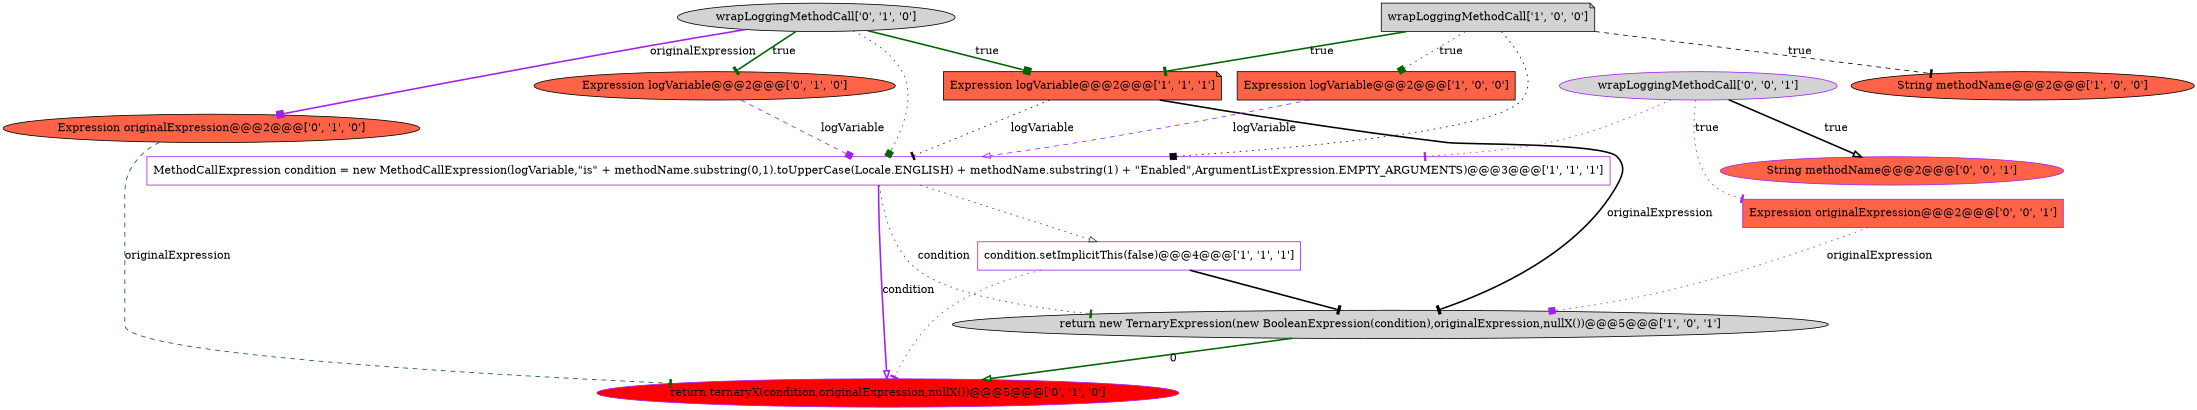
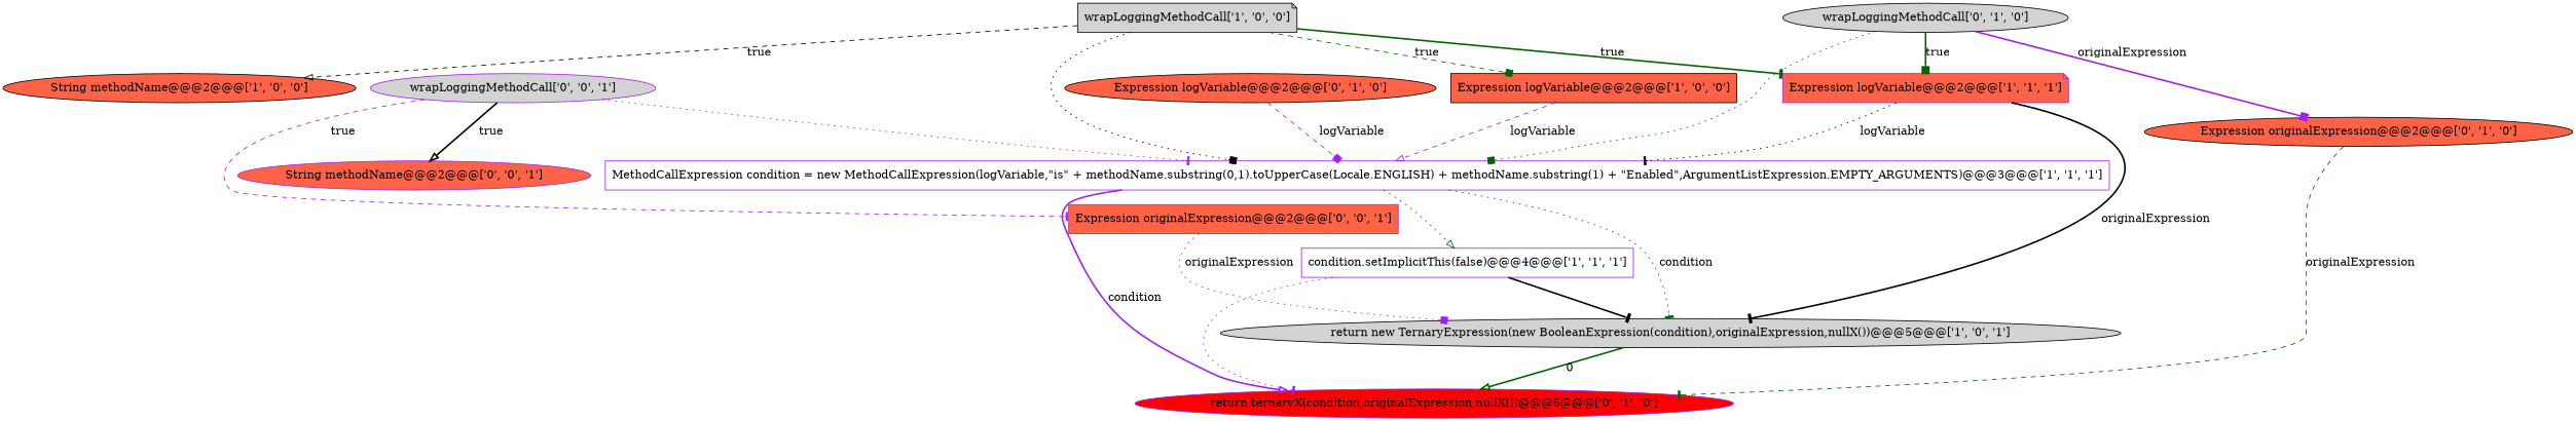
  digraph {
    node [color=black fillcolor=tomato shape=ellipse style=filled]
    edge [arrowhead=tee color=darkgreen style=bold]
    n1 [label="Expression originalExpression@@@2@@@['0', '1', '0']"]
    n2 [color=purple fillcolor=red label="return ternaryX(condition,originalExpression,nullX())@@@5@@@['0', '1', '0']"]
    n3 [label="Expression logVariable@@@2@@@['0', '1', '0']"]
    n4 [color=purple fillcolor=white label="MethodCallExpression condition = new MethodCallExpression(logVariable,\"is\" + methodName.substring(0,1).toUpperCase(Locale.ENGLISH) + methodName.substring(1) + \"Enabled\",ArgumentListExpression.EMPTY_ARGUMENTS)@@@3@@@['1', '1', '1']" shape=box]
    n5 [fillcolor=lightgray label="return new TernaryExpression(new BooleanExpression(condition),originalExpression,nullX())@@@5@@@['1', '0', '1']"]
    n6 [color=purple fillcolor=white label="condition.setImplicitThis(false)@@@4@@@['1', '1', '1']" shape=box]
    n7 [color=purple label="Expression originalExpression@@@2@@@['0', '0', '1']" shape=box]
    n8 [fillcolor=lightgray label="wrapLoggingMethodCall['0', '1', '0']"]
-   n9 [label="Expression logVariable@@@2@@@['1', '1', '1']" shape=note]
+   n9 [color=purple label="Expression logVariable@@@2@@@['1', '1', '1']" shape=note]
    n10 [color=purple fillcolor=lightgray label="wrapLoggingMethodCall['0', '0', '1']"]
    n11 [color=purple label="String methodName@@@2@@@['0', '0', '1']"]
    n12 [label="Expression logVariable@@@2@@@['1', '0', '0']" shape=box]
    n13 [fillcolor=lightgray label="wrapLoggingMethodCall['1', '0', '0']" shape=note]
    n14 [label="String methodName@@@2@@@['1', '0', '0']"]
    n1 -> n2 [label=originalExpression style=dashed]
    n3 -> n4 [arrowhead=box color=purple label=logVariable style=dashed]
    n4 -> n2 [arrowhead=onormal color=purple label=condition]
    n4 -> n5 [label=condition style=dotted]
    n4 -> n6 [arrowhead=onormal style=dotted]
    n5 -> n2 [arrowhead=onormal label=0]
    n6 -> n2 [color=purple style=dotted]
    n6 -> n5 [color=black]
    n7 -> n5 [arrowhead=box color=purple label=originalExpression style=dotted]
    n8 -> n1 [arrowhead=box color=purple label=originalExpression]
-   n8 -> n3 [label=true]
    n8 -> n4 [arrowhead=box style=dotted]
    n8 -> n9 [arrowhead=box label=true]
    n9 -> n4 [color=black label=logVariable style=dotted]
    n9 -> n5 [color=black label=originalExpression]
    n10 -> n4 [color=purple style=dotted]
-   n10 -> n7 [color=purple label=true style=dotted]
+   n10 -> n7 [color=purple label=true style=dashed]
    n10 -> n11 [arrowhead=onormal color=black label=true]
    n12 -> n4 [arrowhead=onormal color=purple label=logVariable style=dashed]
    n13 -> n4 [arrowhead=box color=black style=dotted]
    n13 -> n9 [label=true]
-   n13 -> n12 [arrowhead=box label=true style=dotted]
-   n13 -> n14 [color=black label=true style=dashed]
+   n13 -> n12 [arrowhead=box label=true style=dashed]
+   n13 -> n14 [arrowhead=onormal color=black label=true style=dashed]
  }
